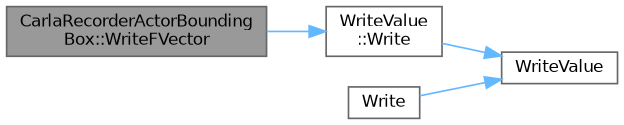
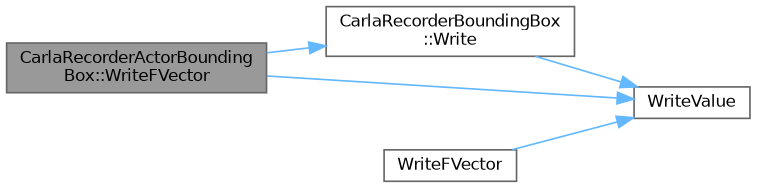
  digraph {
    rankdir=LR
    node [color=grey40 fillcolor=white fontname=Helvetica fontsize=10 shape=box style=filled]
    edge [color=steelblue1 fontname=Helvetica fontsize=10 labelfontname=Helvetica labelfontsize=10 style=solid]
    n1 [color=gray40 fillcolor=grey60 fontcolor=black height=0.2 label="CarlaRecorderActorBounding\lBox::WriteFVector" width=0.4]
-   n2 [height=0.2 label="WriteValue\l::Write" width=0.4]
+   n2 [height=0.2 label="CarlaRecorderBoundingBox\l::Write" width=0.4]
    n3 [height=0.2 label=WriteValue width=0.4]
-   n4 [height=0.2 label=Write width=0.4]
+   n4 [height=0.2 label=WriteFVector width=0.4]
    n1 -> n2
+   n1 -> n3
    n2 -> n3
    n4 -> n3
  }
